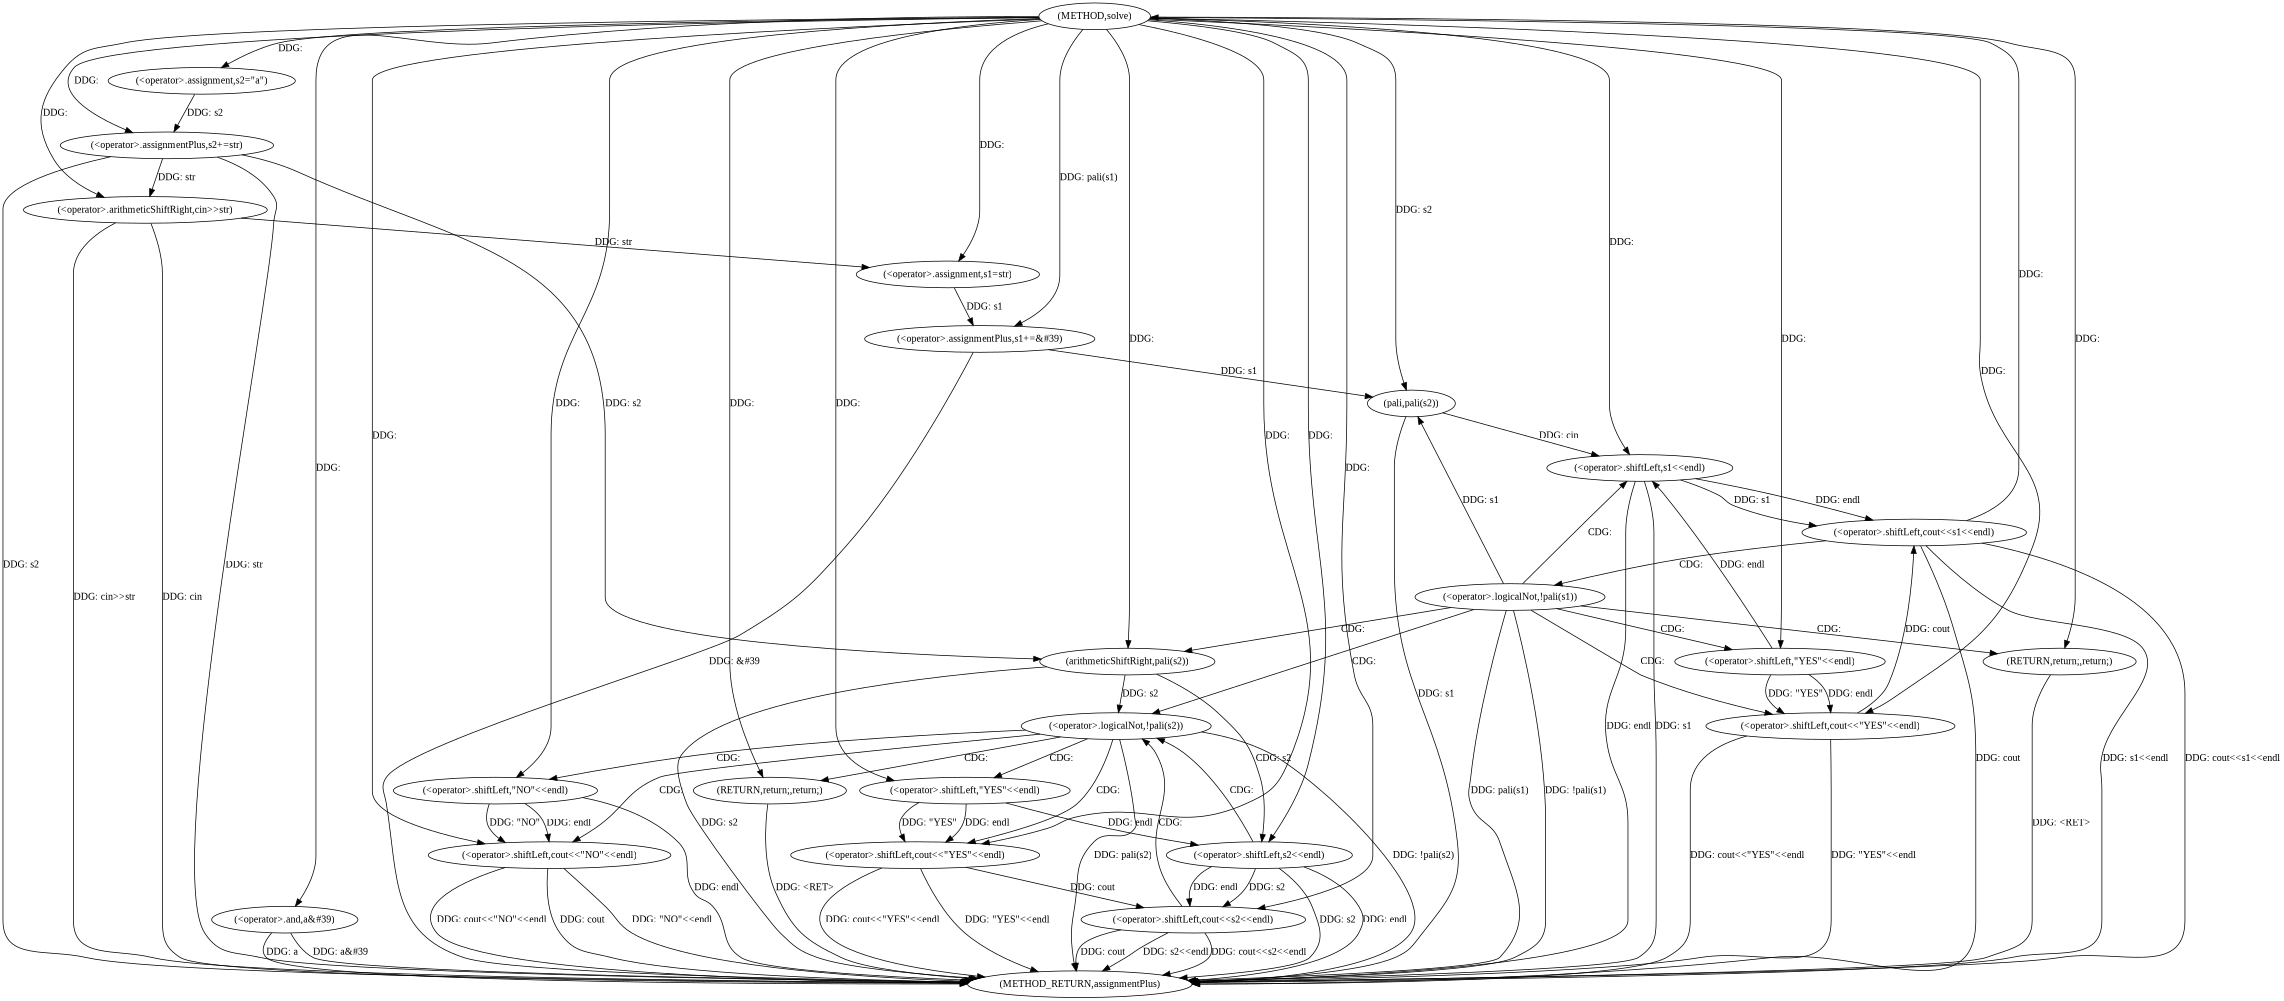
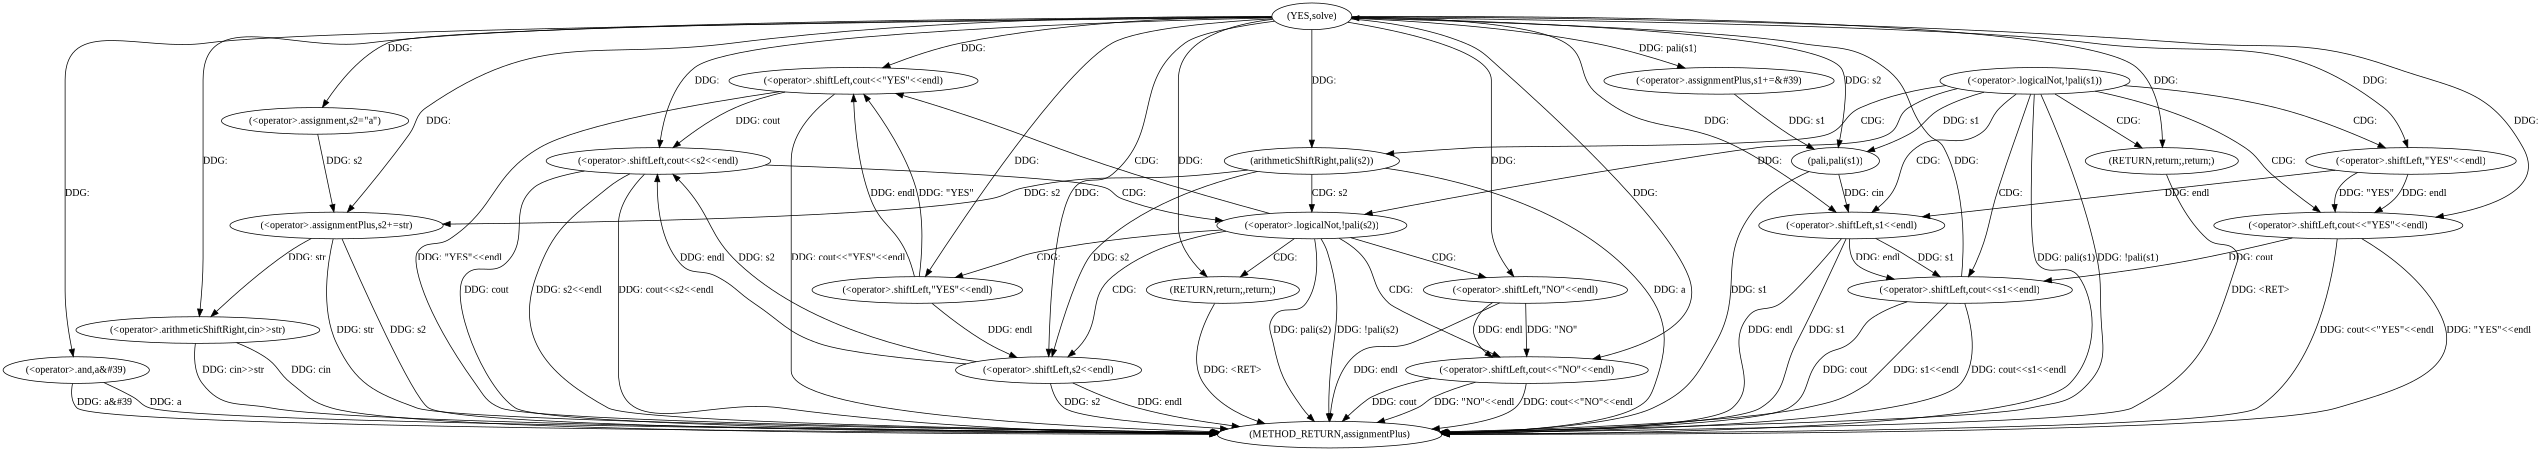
  digraph {
    fontname="Liberation Serif"
    node [fontname="Liberation Serif"]
    edge [fontname="Liberation Serif"]
-   n1 [label="(METHOD,solve)"]
+   n1 [label="(YES,solve)"]
    n2 [label="(<operator>.arithmeticShiftRight,cin>>str)"]
-   n3 [label="(<operator>.assignment,s1=str)"]
    n4 [label="(<operator>.assignmentPlus,s1+=&#39)"]
    n5 [label="(<operator>.and,a&#39)"]
    n6 [label="(<operator>.assignment,s2=\"a\")"]
    n7 [label="(<operator>.assignmentPlus,s2+=str)"]
    n8 [label="(<operator>.shiftLeft,cout<<\"NO\"<<endl)"]
    n9 [label="(<operator>.shiftLeft,cout<<\"YES\"<<endl)"]
    n10 [label="(RETURN,return;,return;)"]
    n11 [label="(<operator>.shiftLeft,cout<<\"YES\"<<endl)"]
    n12 [label="(<operator>.shiftLeft,cout<<s2<<endl)"]
    n13 [label="(RETURN,return;,return;)"]
    n14 [label="(<operator>.shiftLeft,\"NO\"<<endl)"]
-   n15 [label="(pali,pali(s2))"]
+   n15 [label="(pali,pali(s1))"]
    n16 [label="(arithmeticShiftRight,pali(s2))"]
    n17 [label="(<operator>.shiftLeft,\"YES\"<<endl)"]
    n18 [label="(<operator>.shiftLeft,s1<<endl)"]
    n19 [label="(<operator>.shiftLeft,\"YES\"<<endl)"]
    n20 [label="(<operator>.shiftLeft,s2<<endl)"]
    n21 [label="(METHOD_RETURN,assignmentPlus)"]
    n22 [label="(<operator>.shiftLeft,cout<<s1<<endl)"]
    n23 [label="(<operator>.logicalNot,!pali(s2))"]
    n24 [label="(<operator>.logicalNot,!pali(s1))"]
    n1 -> n2 [label="DDG: "]
-   n1 -> n3 [label="DDG: "]
    n1 -> n4 [label="DDG: pali(s1)"]
    n1 -> n5 [label="DDG: "]
    n1 -> n6 [label="DDG: "]
    n1 -> n7 [label="DDG: "]
    n1 -> n8 [label="DDG: "]
    n1 -> n9 [label="DDG: "]
    n1 -> n10 [label="DDG: "]
    n1 -> n11 [label="DDG: "]
    n1 -> n12 [label="DDG: "]
    n1 -> n13 [label="DDG: "]
    n1 -> n14 [label="DDG: "]
    n1 -> n15 [label="DDG: s2"]
    n1 -> n16 [label="DDG: "]
    n1 -> n17 [label="DDG: "]
    n1 -> n18 [label="DDG: "]
    n1 -> n19 [label="DDG: "]
    n1 -> n20 [label="DDG: "]
-   n2 -> n3 [label="DDG: str"]
    n2 -> n21 [label="DDG: cin>>str"]
    n2 -> n21 [label="DDG: cin"]
-   n3 -> n4 [label="DDG: s1"]
    n4 -> n15 [label="DDG: s1"]
-   n4 -> n21 [label="DDG: &#39"]
    n5 -> n21 [label="DDG: a&#39"]
    n5 -> n21 [label="DDG: a"]
    n6 -> n7 [label="DDG: s2"]
    n7 -> n2 [label="DDG: str"]
-   n7 -> n16 [label="DDG: s2"]
+   n16 -> n7 [label="DDG: s2"]
    n7 -> n21 [label="DDG: s2"]
    n7 -> n21 [label="DDG: str"]
    n8 -> n21 [label="DDG: cout"]
    n8 -> n21 [label="DDG: \"NO\"<<endl"]
    n8 -> n21 [label="DDG: cout<<\"NO\"<<endl"]
    n9 -> n21 [label="DDG: \"YES\"<<endl"]
    n9 -> n21 [label="DDG: cout<<\"YES\"<<endl"]
    n9 -> n22 [label="DDG: cout"]
    n10 -> n21 [label="DDG: <RET>"]
    n11 -> n12 [label="DDG: cout"]
    n11 -> n21 [label="DDG: \"YES\"<<endl"]
    n11 -> n21 [label="DDG: cout<<\"YES\"<<endl"]
    n12 -> n21 [label="DDG: cout"]
    n12 -> n21 [label="DDG: s2<<endl"]
    n12 -> n21 [label="DDG: cout<<s2<<endl"]
    n12 -> n23 [label="CDG: "]
    n13 -> n21 [label="DDG: <RET>"]
    n14 -> n8 [label="DDG: \"NO\""]
    n14 -> n8 [label="DDG: endl"]
    n14 -> n21 [label="DDG: endl"]
    n15 -> n18 [label="DDG: cin"]
    n15 -> n21 [label="DDG: s1"]
-   n16 -> n20 [label="CDG: s2"]
-   n16 -> n21 [label="DDG: s2"]
-   n16 -> n23 [label="DDG: s2"]
+   n16 -> n20 [label="DDG: s2"]
+   n16 -> n21 [label="DDG: a"]
+   n16 -> n23 [label="CDG: s2"]
    n17 -> n9 [label="DDG: \"YES\""]
    n17 -> n9 [label="DDG: endl"]
    n17 -> n18 [label="DDG: endl"]
    n18 -> n21 [label="DDG: s1"]
    n18 -> n21 [label="DDG: endl"]
    n18 -> n22 [label="DDG: endl"]
    n18 -> n22 [label="DDG: s1"]
    n19 -> n11 [label="DDG: endl"]
    n19 -> n11 [label="DDG: \"YES\""]
    n19 -> n20 [label="DDG: endl"]
    n20 -> n12 [label="DDG: s2"]
    n20 -> n12 [label="DDG: endl"]
    n20 -> n21 [label="DDG: s2"]
    n20 -> n21 [label="DDG: endl"]
    n22 -> n1 [label="DDG: "]
    n22 -> n21 [label="DDG: cout"]
    n22 -> n21 [label="DDG: s1<<endl"]
    n22 -> n21 [label="DDG: cout<<s1<<endl"]
    n23 -> n8 [label="CDG: "]
    n23 -> n11 [label="CDG: "]
    n23 -> n13 [label="CDG: "]
    n23 -> n14 [label="CDG: "]
    n23 -> n19 [label="CDG: "]
-   n20 -> n23 [label="CDG: "]
+   n23 -> n20 [label="CDG: "]
    n23 -> n21 [label="DDG: pali(s2)"]
    n23 -> n21 [label="DDG: !pali(s2)"]
    n24 -> n9 [label="CDG: "]
    n24 -> n10 [label="CDG: "]
    n24 -> n15 [label="DDG: s1"]
    n24 -> n16 [label="CDG: "]
    n24 -> n17 [label="CDG: "]
    n24 -> n18 [label="CDG: "]
    n24 -> n21 [label="DDG: pali(s1)"]
    n24 -> n21 [label="DDG: !pali(s1)"]
-   n22 -> n24 [label="CDG: "]
-   n24 -> n23 [label="CDG: "]
+   n24 -> n22 [label="CDG: "]
+   n24 -> n23 [label="DDG: "]
  }
